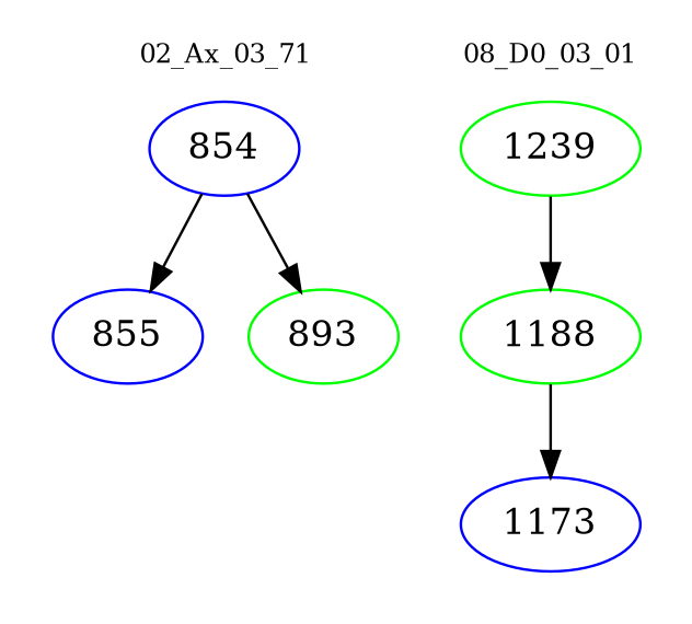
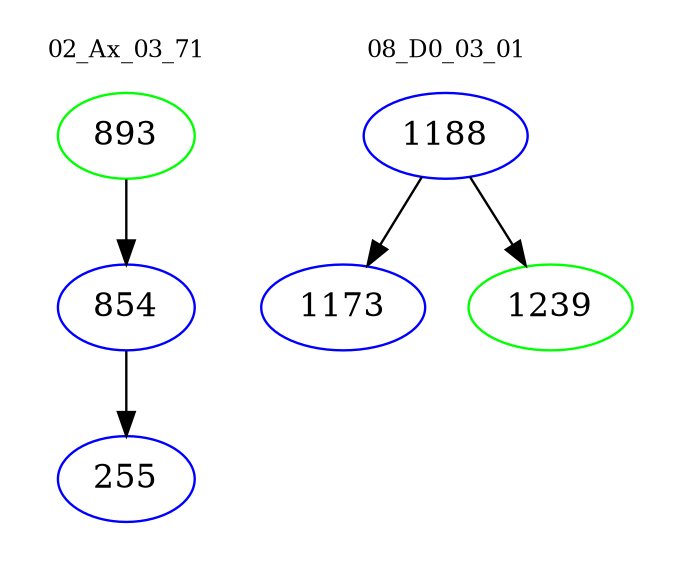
  digraph {
    node [color=blue]
    edge [color=black]
    n1 [label=854]
-   n2 [label=855]
+   n2 [label=255]
    n3 [color=green label=893]
-   n4 [color=green label=1188]
+   n4 [label=1188]
    n5 [label=1173]
    n6 [color=green label=1239]
    subgraph cluster_1 {
      color=white
      fontsize=10
      label="02_Ax_03_71"
      n1
      n2
      n3
    }
    subgraph cluster_2 {
      color=white
      fontsize=10
      label="08_D0_03_01"
      n4
      n5
      n6
    }
    n1 -> n2
-   n1 -> n3
+   n3 -> n1
    n4 -> n5
-   n6 -> n4
+   n4 -> n6
  }
